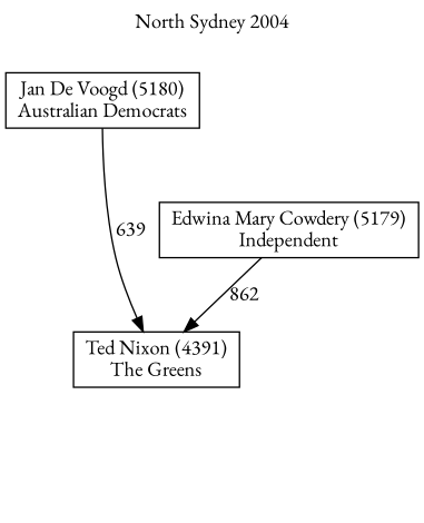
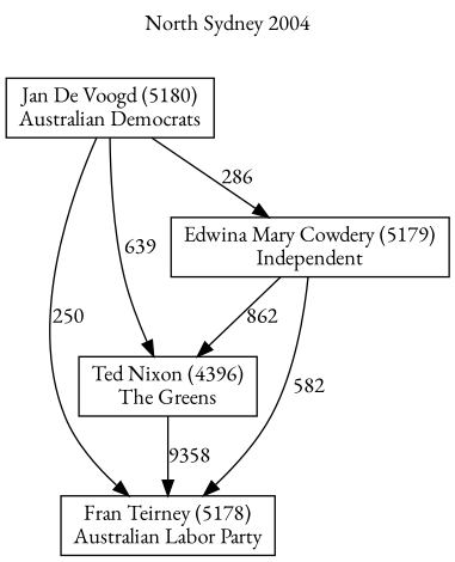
  digraph {
    fontname="EB Garamond"
    label="North Sydney 2004"
    labelloc=t
    mclimit=10
    node [fontname="EB Garamond" shape=box]
    edge [fontname="EB Garamond"]
-   n2 [label="Ted Nixon (4391)\nThe Greens"]
+   n1 [label="Fran Teirney (5178)\nAustralian Labor Party"]
+   n2 [label="Ted Nixon (4396)\nThe Greens"]
    n3 [label="Edwina Mary Cowdery (5179)\nIndependent"]
    n4 [label="Jan De Voogd (5180)\nAustralian Democrats"]
+   n2 -> n1 [label=9358]
+   n3 -> n1 [label=582]
    n3 -> n2 [label=862]
+   n4 -> n1 [label=250]
    n4 -> n2 [label=639]
+   n4 -> n3 [label=286]
  }
